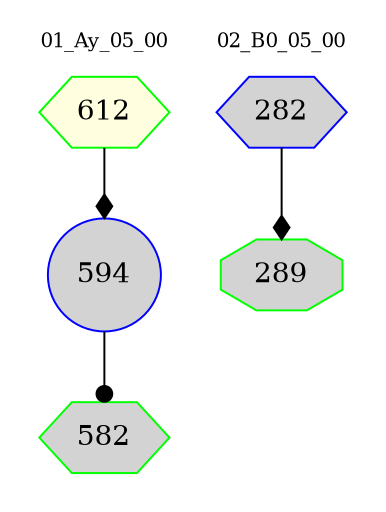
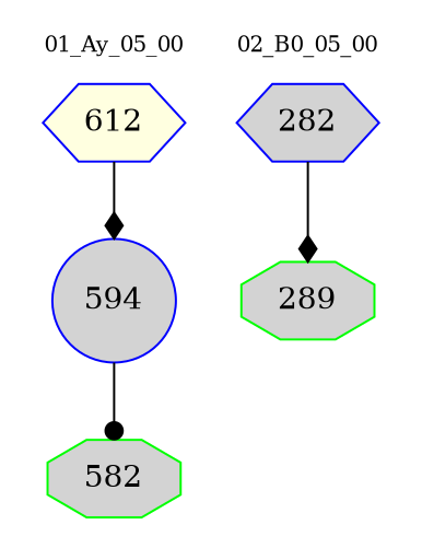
  digraph {
    node [color=blue fillcolor=lightgrey shape=octagon style=filled]
    edge [arrowhead=diamond color=black]
    n1 [label=594 shape=circle]
-   n2 [color=green label=582 shape=hexagon]
-   n3 [color=green fillcolor=lightyellow label=612 shape=hexagon]
+   n2 [color=green label=582]
+   n3 [fillcolor=lightyellow label=612 shape=hexagon]
    n4 [label=282 shape=hexagon]
    n5 [color=green label=289]
    subgraph cluster_1 {
      color=white
      fontsize=10
      label="01_Ay_05_00"
      n1
      n2
      n3
    }
    subgraph cluster_2 {
      color=white
      fontsize=10
      label="02_B0_05_00"
      n4
      n5
    }
    n1 -> n2 [arrowhead=dot]
    n3 -> n1
    n4 -> n5
  }
